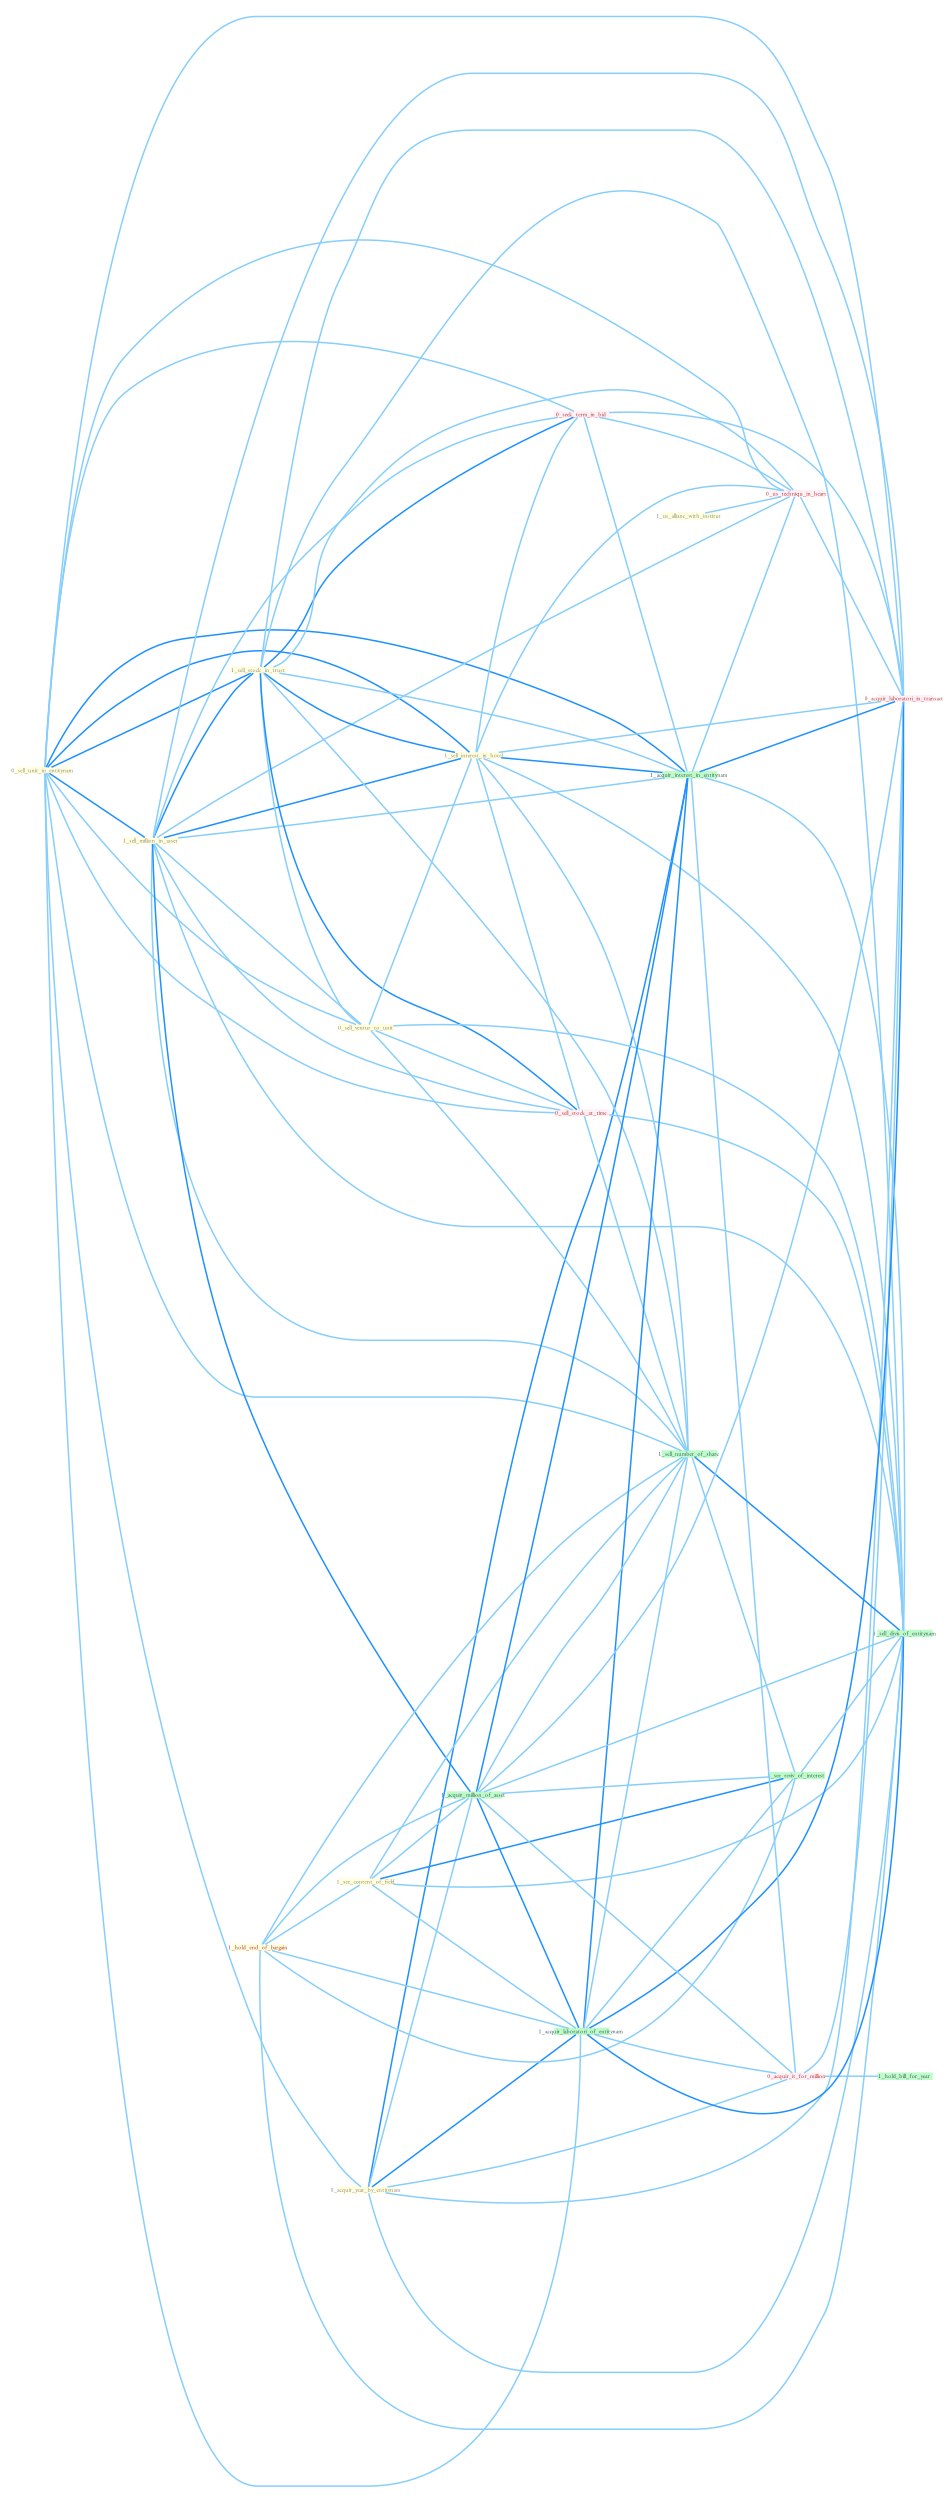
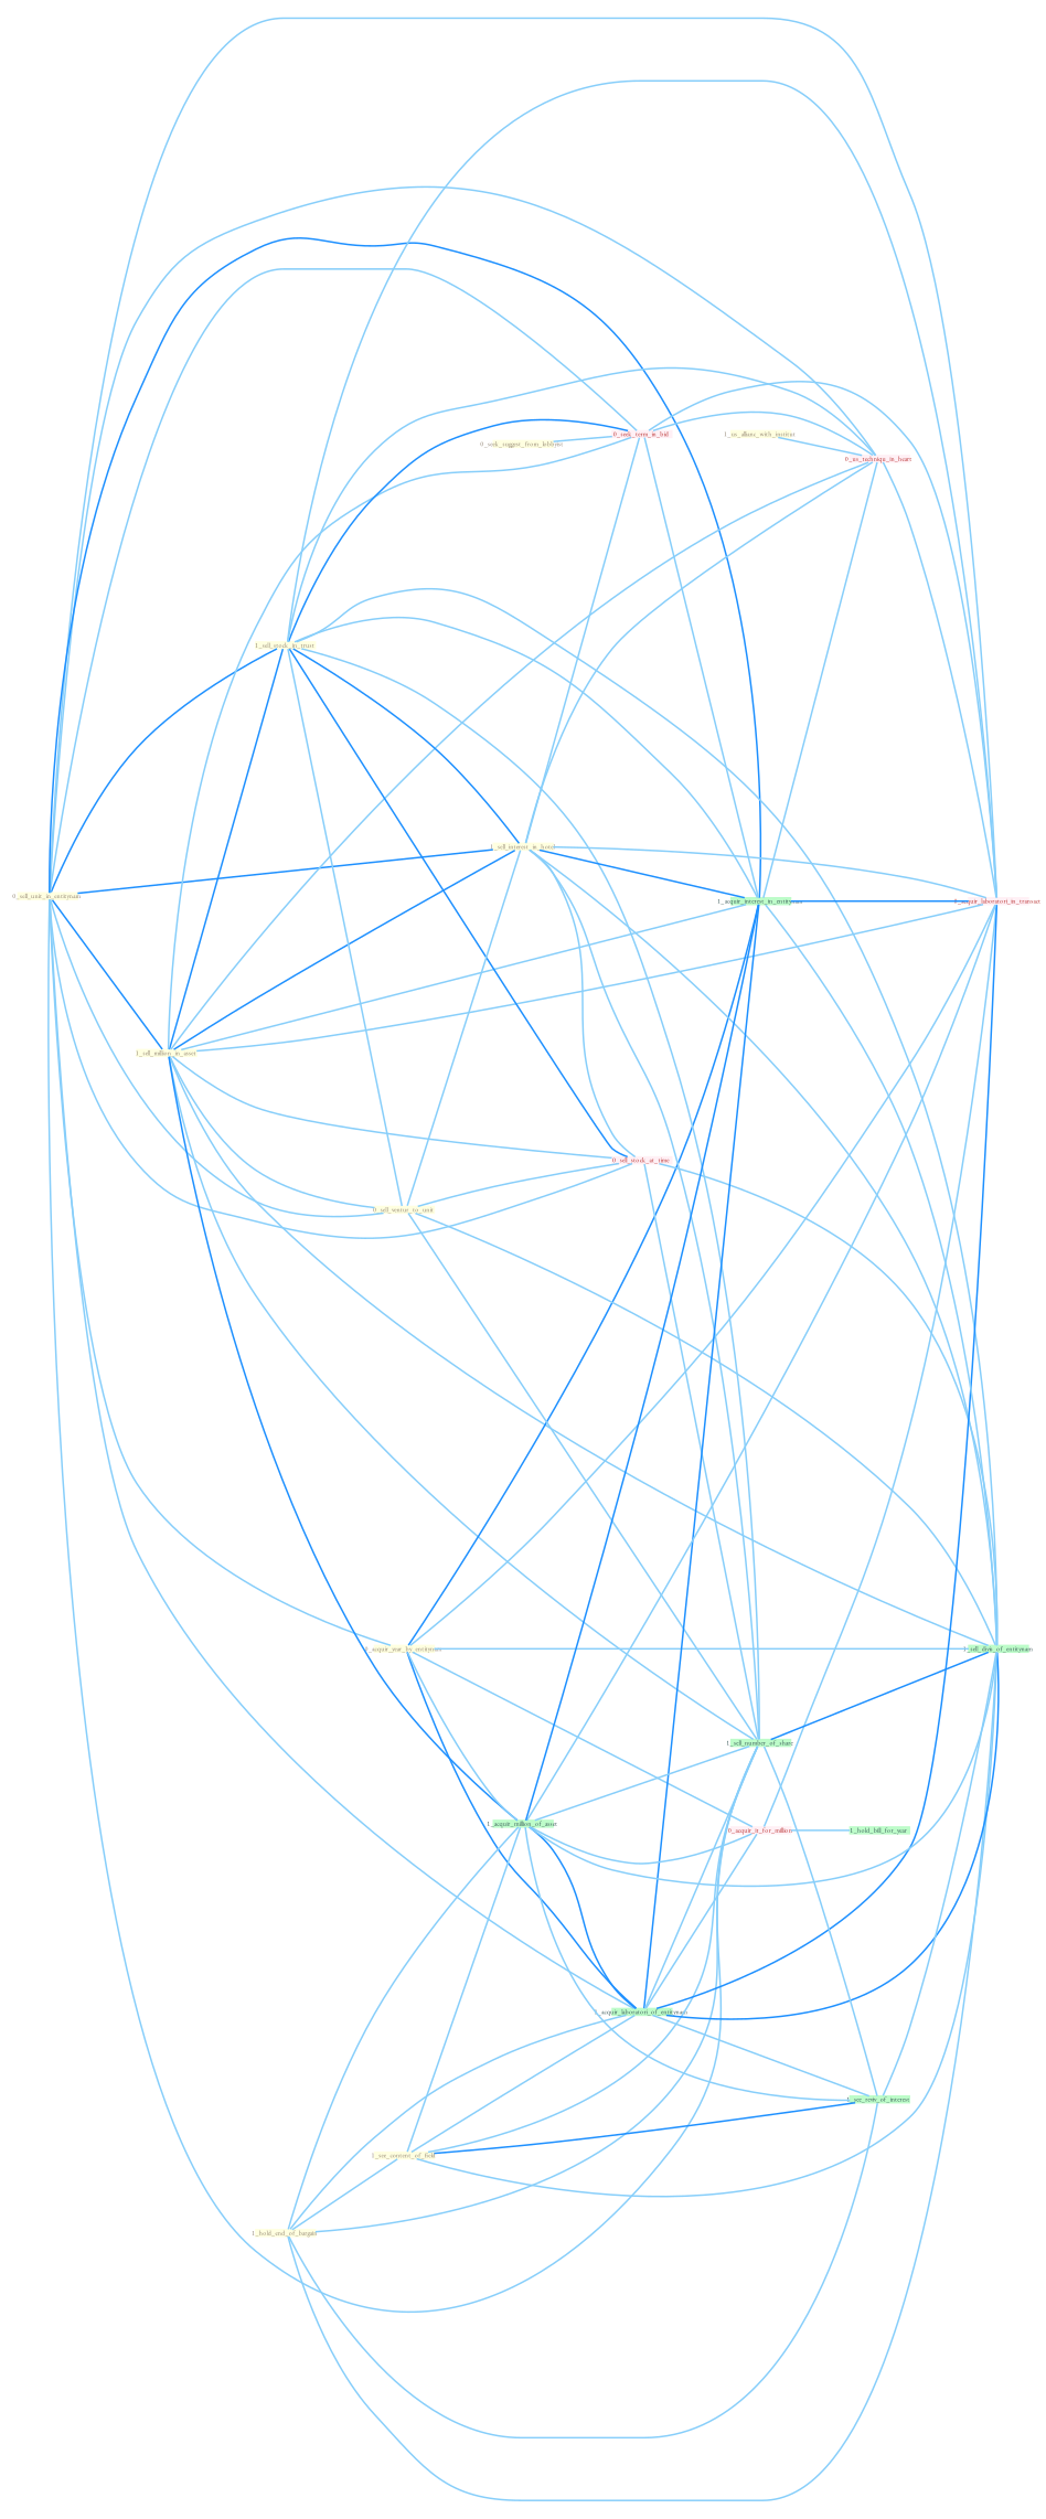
  graph {
    fontname="EB Garamond"
    rankdir=LR
    node [color="#ffffe0" fixedsize=true fontcolor="#8b7d6b" fontname="EB Garamond" fontsize=4 shape=polygon style=filled]
    edge [color="#87cefa" fontname="EB Garamond" w=1]
    "0_sell_unit_in_entitynam " [height=.06 width=.5]
+   "0_seek_suggest_from_lobbyist " [height=.06 width=.5]
    "1_us_allianc_with_institut " [height=.06 width=.5]
    "1_sell_million_in_asset " [height=.06 width=.5]
    "0_acquir_year_by_entitynam " [height=.06 width=.5]
    "1_sell_stock_in_trust " [height=.06 width=.5]
-   "1_hold_end_of_bargain " [fontcolor="#b22222" height=.06 width=.5]
+   "1_hold_end_of_bargain " [height=.06 width=.5]
    "0_sell_ventur_to_unit " [height=.06 width=.5]
    "1_see_content_of_field " [height=.06 width=.5]
    "1_sell_interest_in_hotel " [height=.06 width=.5]
    "0_seek_term_in_bid " [color="#fff0f5" fontcolor="#b22222" height=.06 width=.5]
    "0_us_techniqu_in_heart " [color="#fff0f5" fontcolor="#b22222" height=.06 width=.5]
    "0_acquir_it_for_million " [color="#fff0f5" fontcolor="#b22222" height=.06 width=.5]
    "0_acquir_laboratori_in_transact " [color="#fff0f5" fontcolor="#b22222" height=.06 width=.5]
    "0_sell_stock_at_time " [color="#fff0f5" fontcolor="#b22222" height=.06 width=.5]
    "1_acquir_laboratori_of_entitynam " [color="#BDFCC9" fontcolor="#2f4f4f" height=.06 width=.5]
    "1_acquir_interest_in_entitynam " [color="#BDFCC9" fontcolor="#2f4f4f" height=.06 width=.5]
    "1_sell_number_of_share " [color="#BDFCC9" fontcolor="#2f4f4f" height=.06 width=.5]
    "1_sell_divis_of_entitynam " [color="#BDFCC9" fontcolor="#2f4f4f" height=.06 width=.5]
    "1_acquir_million_of_asset " [color="#BDFCC9" fontcolor="#2f4f4f" height=.06 width=.5]
    "1_see_reviv_of_interest " [color="#BDFCC9" fontcolor="#2f4f4f" height=.06 width=.5]
    "1_hold_bill_for_year " [color="#BDFCC9" fontcolor="#2f4f4f" height=.06 width=.5]
    subgraph sub_1 {
      "0_sell_unit_in_entitynam "
+     "0_seek_suggest_from_lobbyist "
      "1_us_allianc_with_institut "
      "1_sell_million_in_asset "
      "0_acquir_year_by_entitynam "
      "1_sell_stock_in_trust "
      "1_hold_end_of_bargain "
      "0_sell_ventur_to_unit "
      "1_see_content_of_field "
      "1_sell_interest_in_hotel "
    }
    subgraph sub_2 {
      "0_seek_term_in_bid "
      "0_us_techniqu_in_heart "
      "0_acquir_it_for_million "
      "0_acquir_laboratori_in_transact "
      "0_sell_stock_at_time "
    }
    "0_sell_unit_in_entitynam " -- "1_sell_million_in_asset " [color="#1e90ff" w=2]
    "0_sell_unit_in_entitynam " -- "0_acquir_year_by_entitynam "
    "0_sell_unit_in_entitynam " -- "1_sell_stock_in_trust " [color="#1e90ff" w=2]
    "0_sell_unit_in_entitynam " -- "0_sell_ventur_to_unit "
    "0_sell_unit_in_entitynam " -- "1_sell_interest_in_hotel " [color="#1e90ff" w=2]
    "0_sell_unit_in_entitynam " -- "0_seek_term_in_bid "
    "0_sell_unit_in_entitynam " -- "0_us_techniqu_in_heart "
    "0_sell_unit_in_entitynam " -- "0_acquir_laboratori_in_transact "
    "0_sell_unit_in_entitynam " -- "0_sell_stock_at_time "
    "0_sell_unit_in_entitynam " -- "1_acquir_laboratori_of_entitynam "
    "0_sell_unit_in_entitynam " -- "1_acquir_interest_in_entitynam " [color="#1e90ff" w=2]
    "0_sell_unit_in_entitynam " -- "1_sell_number_of_share "
+   "0_seek_suggest_from_lobbyist " -- "0_seek_term_in_bid "
    "1_us_allianc_with_institut " -- "0_us_techniqu_in_heart "
    "1_sell_million_in_asset " -- "1_sell_stock_in_trust " [color="#1e90ff" w=2]
    "1_sell_million_in_asset " -- "0_sell_ventur_to_unit "
    "1_sell_million_in_asset " -- "1_sell_interest_in_hotel " [color="#1e90ff" w=2]
    "1_sell_million_in_asset " -- "0_seek_term_in_bid "
    "1_sell_million_in_asset " -- "0_us_techniqu_in_heart "
    "1_sell_million_in_asset " -- "0_acquir_laboratori_in_transact "
    "1_sell_million_in_asset " -- "0_sell_stock_at_time "
    "1_sell_million_in_asset " -- "1_acquir_interest_in_entitynam "
    "1_sell_million_in_asset " -- "1_sell_number_of_share "
    "1_sell_million_in_asset " -- "1_sell_divis_of_entitynam "
    "1_sell_million_in_asset " -- "1_acquir_million_of_asset " [color="#1e90ff" w=2]
    "0_acquir_year_by_entitynam " -- "0_acquir_it_for_million "
    "0_acquir_year_by_entitynam " -- "0_acquir_laboratori_in_transact "
    "0_acquir_year_by_entitynam " -- "1_acquir_laboratori_of_entitynam " [color="#1e90ff" w=2]
    "0_acquir_year_by_entitynam " -- "1_acquir_interest_in_entitynam " [color="#1e90ff" w=2]
    "0_acquir_year_by_entitynam " -- "1_sell_divis_of_entitynam "
    "0_acquir_year_by_entitynam " -- "1_acquir_million_of_asset "
    "1_sell_stock_in_trust " -- "0_sell_ventur_to_unit "
    "1_sell_stock_in_trust " -- "1_sell_interest_in_hotel " [color="#1e90ff" w=2]
    "1_sell_stock_in_trust " -- "0_seek_term_in_bid " [color="#1e90ff"]
    "1_sell_stock_in_trust " -- "0_us_techniqu_in_heart "
    "1_sell_stock_in_trust " -- "0_acquir_laboratori_in_transact "
    "1_sell_stock_in_trust " -- "0_sell_stock_at_time " [color="#1e90ff" w=2]
    "1_sell_stock_in_trust " -- "1_acquir_interest_in_entitynam "
    "1_sell_stock_in_trust " -- "1_sell_number_of_share "
    "1_sell_stock_in_trust " -- "1_sell_divis_of_entitynam "
    "1_hold_end_of_bargain " -- "1_see_content_of_field "
    "1_hold_end_of_bargain " -- "1_acquir_laboratori_of_entitynam "
    "1_hold_end_of_bargain " -- "1_sell_number_of_share "
    "1_hold_end_of_bargain " -- "1_sell_divis_of_entitynam "
    "1_hold_end_of_bargain " -- "1_acquir_million_of_asset "
    "1_hold_end_of_bargain " -- "1_see_reviv_of_interest "
    "0_sell_ventur_to_unit " -- "1_sell_interest_in_hotel "
    "0_sell_ventur_to_unit " -- "0_sell_stock_at_time "
    "0_sell_ventur_to_unit " -- "1_sell_number_of_share "
    "0_sell_ventur_to_unit " -- "1_sell_divis_of_entitynam "
    "1_see_content_of_field " -- "1_acquir_laboratori_of_entitynam "
    "1_see_content_of_field " -- "1_sell_number_of_share "
    "1_see_content_of_field " -- "1_sell_divis_of_entitynam "
    "1_see_content_of_field " -- "1_acquir_million_of_asset "
    "1_see_content_of_field " -- "1_see_reviv_of_interest " [color="#1e90ff" w=2]
    "1_sell_interest_in_hotel " -- "0_seek_term_in_bid "
    "1_sell_interest_in_hotel " -- "0_us_techniqu_in_heart "
    "1_sell_interest_in_hotel " -- "0_acquir_laboratori_in_transact "
    "1_sell_interest_in_hotel " -- "0_sell_stock_at_time "
    "1_sell_interest_in_hotel " -- "1_acquir_interest_in_entitynam " [color="#1e90ff" w=2]
    "1_sell_interest_in_hotel " -- "1_sell_number_of_share "
    "1_sell_interest_in_hotel " -- "1_sell_divis_of_entitynam "
    "0_seek_term_in_bid " -- "0_us_techniqu_in_heart "
    "0_seek_term_in_bid " -- "0_acquir_laboratori_in_transact "
    "0_seek_term_in_bid " -- "1_acquir_interest_in_entitynam "
    "0_us_techniqu_in_heart " -- "0_acquir_laboratori_in_transact "
    "0_acquir_it_for_million " -- "0_acquir_laboratori_in_transact "
    "0_acquir_it_for_million " -- "1_hold_bill_for_year "
    "0_sell_stock_at_time " -- "1_sell_number_of_share "
    "0_sell_stock_at_time " -- "1_sell_divis_of_entitynam "
    "1_acquir_laboratori_of_entitynam " -- "0_acquir_it_for_million "
    "1_acquir_laboratori_of_entitynam " -- "0_acquir_laboratori_in_transact " [color="#1e90ff" w=2]
    "1_acquir_laboratori_of_entitynam " -- "1_acquir_interest_in_entitynam " [color="#1e90ff" w=2]
    "1_acquir_laboratori_of_entitynam " -- "1_sell_number_of_share "
    "1_acquir_laboratori_of_entitynam " -- "1_sell_divis_of_entitynam " [color="#1e90ff" w=2]
    "1_acquir_laboratori_of_entitynam " -- "1_see_reviv_of_interest "
    "1_acquir_interest_in_entitynam " -- "0_us_techniqu_in_heart "
-   "1_acquir_interest_in_entitynam " -- "0_acquir_it_for_million "
    "1_acquir_interest_in_entitynam " -- "0_acquir_laboratori_in_transact " [color="#1e90ff" w=2]
    "1_acquir_interest_in_entitynam " -- "1_sell_divis_of_entitynam "
    "1_sell_number_of_share " -- "1_sell_divis_of_entitynam " [color="#1e90ff" w=2]
    "1_sell_number_of_share " -- "1_see_reviv_of_interest "
    "1_acquir_million_of_asset " -- "0_acquir_it_for_million "
    "1_acquir_million_of_asset " -- "0_acquir_laboratori_in_transact "
    "1_acquir_million_of_asset " -- "1_acquir_laboratori_of_entitynam " [color="#1e90ff" w=2]
    "1_acquir_million_of_asset " -- "1_acquir_interest_in_entitynam " [color="#1e90ff"]
    "1_acquir_million_of_asset " -- "1_sell_number_of_share "
    "1_acquir_million_of_asset " -- "1_sell_divis_of_entitynam "
    "1_acquir_million_of_asset " -- "1_see_reviv_of_interest "
    "1_see_reviv_of_interest " -- "1_sell_divis_of_entitynam "
  }
